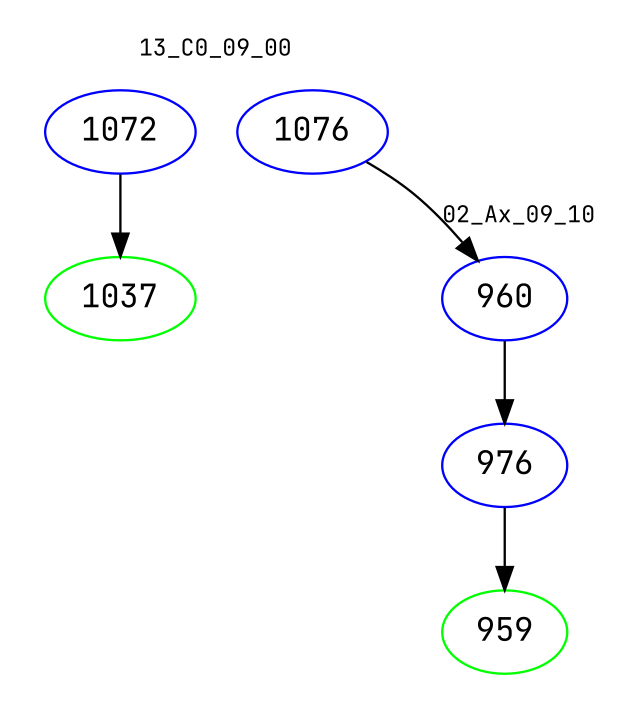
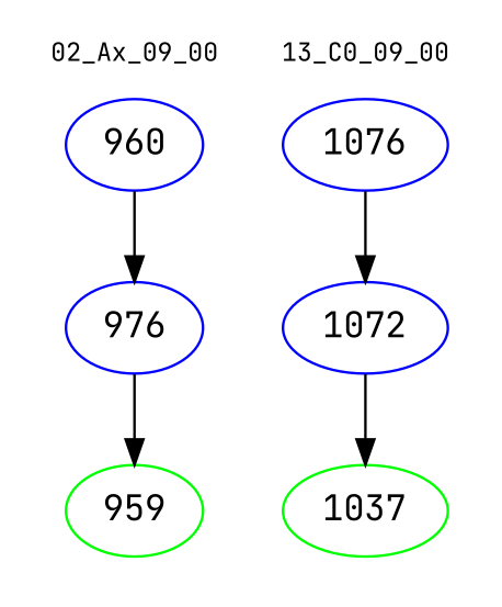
  digraph {
    fontname="JetBrains Mono"
    node [color=blue fontname="JetBrains Mono"]
    edge [color=black fontname="JetBrains Mono"]
    n1 [label=960]
    n2 [label=976]
    n3 [color=green label=959]
    n4 [label=1076]
    n5 [label=1072]
    n6 [color=green label=1037]
    subgraph cluster_1 {
      color=white
      fontsize=10
-     label="02_Ax_09_10"
+     label="02_Ax_09_00"
      n1
      n2
      n3
    }
    subgraph cluster_2 {
      color=white
      fontsize=10
      label="13_C0_09_00"
      n4
      n5
      n6
    }
    n1 -> n2
    n2 -> n3
-   n4 -> n1
+   n4 -> n5
    n5 -> n6
  }
